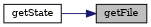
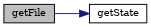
  digraph {
    rankdir=LR
    fontname="DejaVu Serif"
    node [color=black fontname="DejaVu Serif" fontsize=10 shape=record]
    n1 [fillcolor=grey75 fontcolor=black height=0.2 label=getFile style=filled width=0.4]
    n2 [height=0.2 label=getState width=0.4]
-   n2 -> n1 [color=midnightblue fontname="DejaVu Serif" fontsize=10 labelfontname=Helvetica labelfontsize=10 style=solid]
+   n1 -> n2 [color=midnightblue fontname="DejaVu Serif" fontsize=10 labelfontname=Helvetica labelfontsize=10 style=solid]
  }
